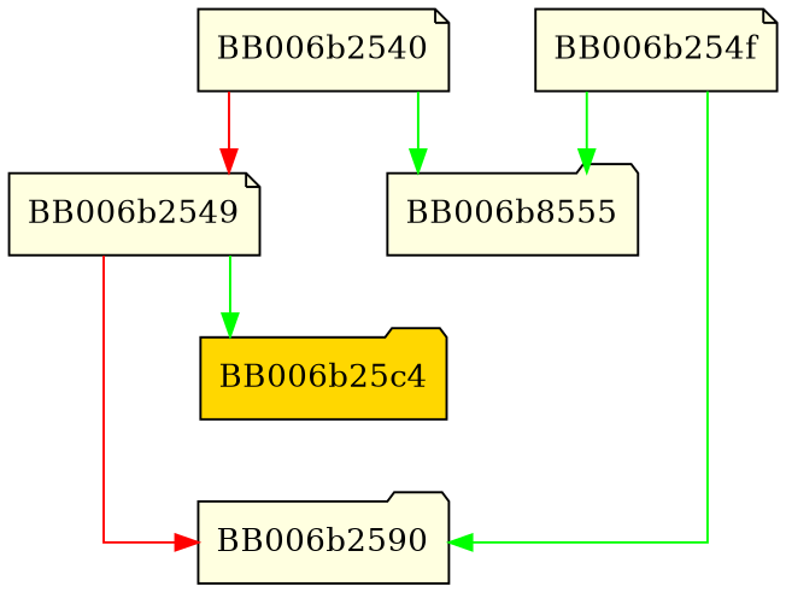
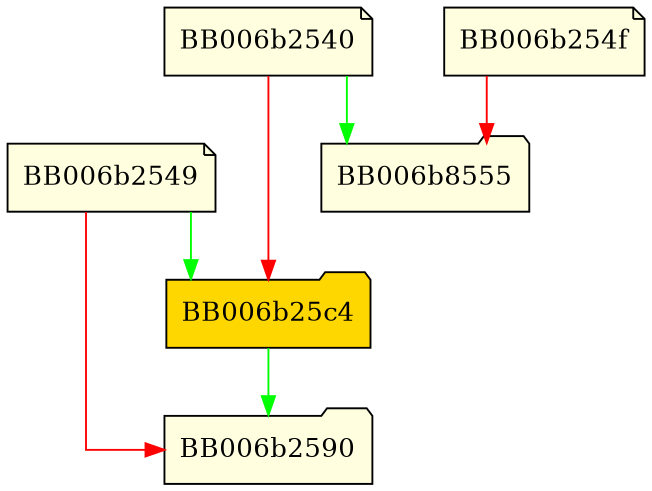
  digraph {
    splines=ortho
    node [fillcolor=lightyellow shape=folder style=filled]
    edge [color=green]
    n1 [label=BB006b8555]
    BB006b2540 [shape=note]
    BB006b2549 [shape=note]
    n4 [fillcolor=gold label=BB006b25c4]
    BB006b2590
    BB006b254f [shape=note]
    BB006b2540 -> n1
-   BB006b2540 -> BB006b2549 [color=red]
+   BB006b2540 -> n4 [color=red]
    BB006b2549 -> n4
    BB006b2549 -> BB006b2590 [color=red]
-   BB006b254f -> n1
-   BB006b254f -> BB006b2590
+   BB006b254f -> n1 [color=red]
+   n4 -> BB006b2590
  }
